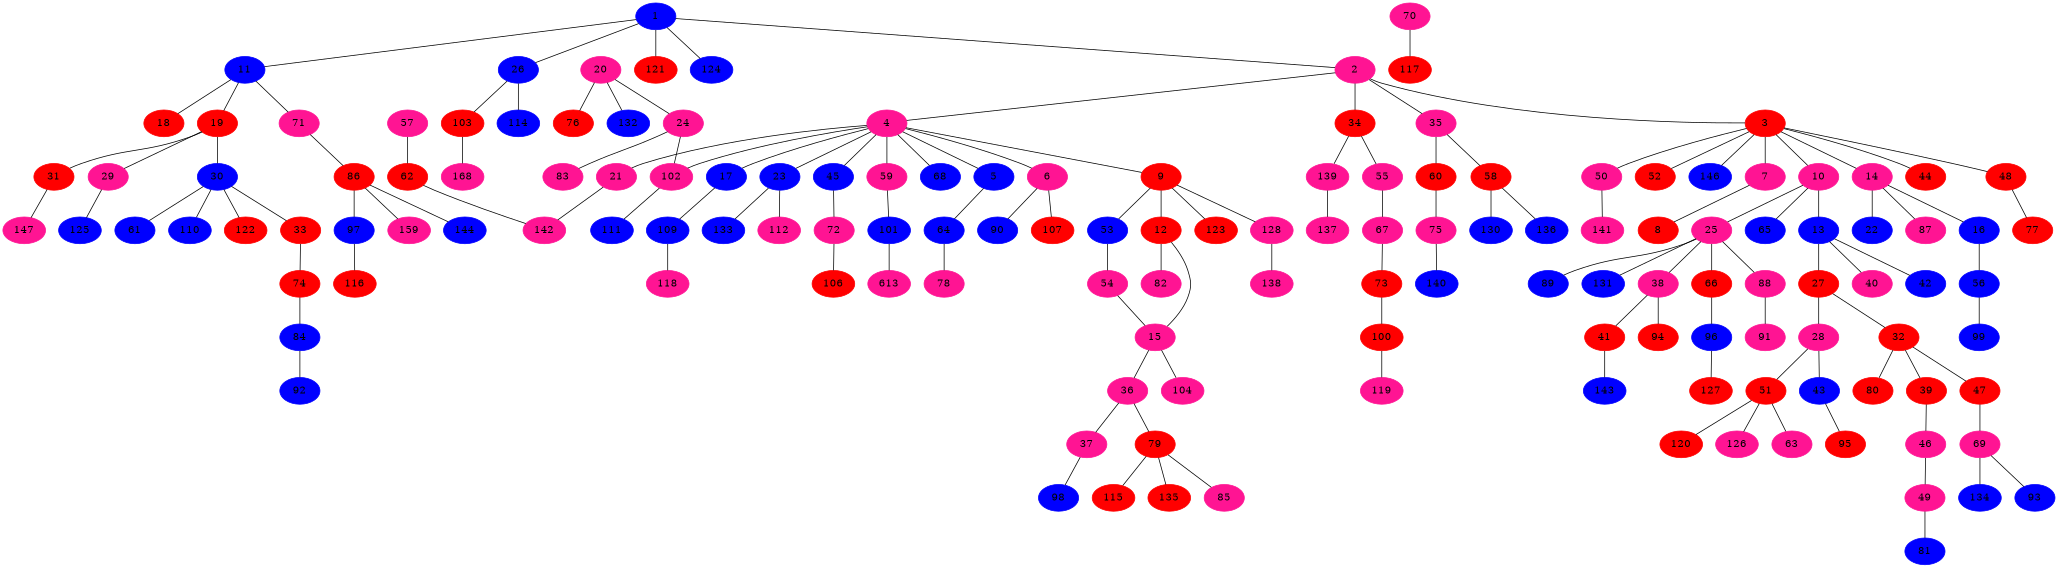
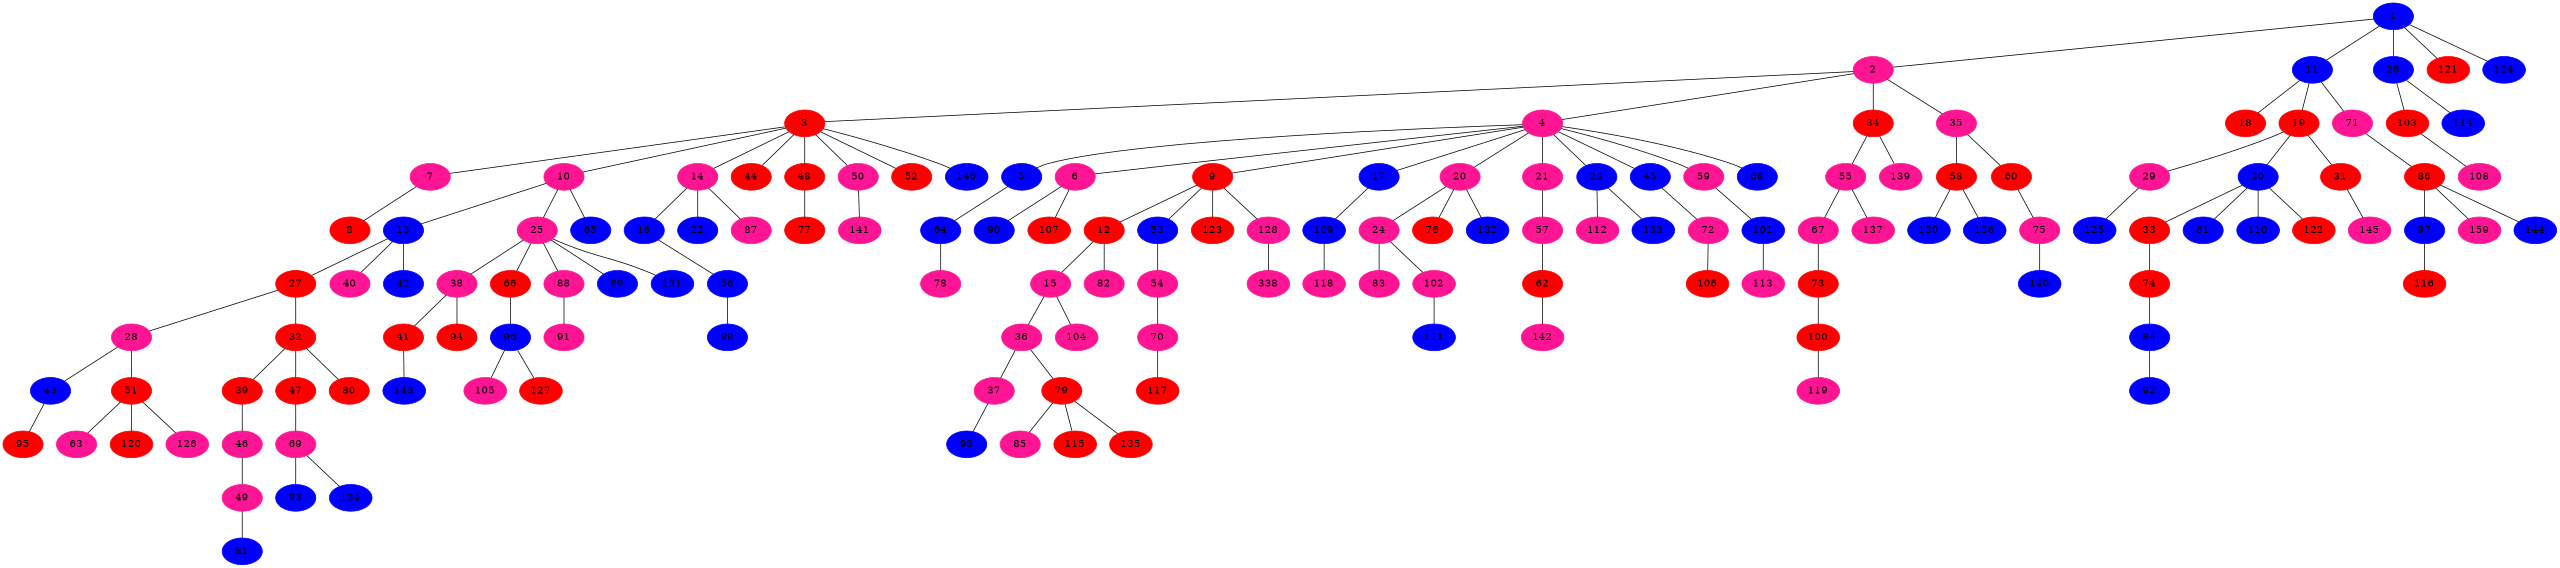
  graph {
    node [color=deeppink style=filled]
    1 [color=blue]
    2
    11 [color=blue]
    26 [color=blue]
    121 [color=red]
    124 [color=blue]
    3 [color=red]
    4
    34 [color=red]
    35
    18 [color=red]
    19 [color=red]
    71
    103 [color=red]
    114 [color=blue]
    7
    10
    14
    44 [color=red]
    48 [color=red]
    50
    52 [color=red]
    146 [color=blue]
    5 [color=blue]
    6
    9 [color=red]
    17 [color=blue]
    20
    21
    23 [color=blue]
    45 [color=blue]
    59
    68 [color=blue]
    55
    139
    58 [color=red]
    60 [color=red]
    8 [color=red]
    13 [color=blue]
    25
    65 [color=blue]
    16 [color=blue]
    22 [color=blue]
    87
    77 [color=red]
    141
    64 [color=blue]
    90 [color=blue]
    107 [color=red]
    12 [color=red]
    53 [color=blue]
    123 [color=red]
    128
    109 [color=blue]
    24
    76 [color=red]
    132 [color=blue]
    57
    112
    133 [color=blue]
    72
    101 [color=blue]
    78
    15
    82
    54
-   138
+   138 [label=338]
    27 [color=red]
    40
    42 [color=blue]
    38
    66 [color=red]
    88
    89 [color=blue]
    131 [color=blue]
    29
    30 [color=blue]
    31 [color=red]
    86 [color=red]
    36
    104
    28
    32 [color=red]
    56 [color=blue]
    37
    79 [color=red]
    99 [color=blue]
    118
    125 [color=blue]
    33 [color=red]
    61 [color=blue]
    110 [color=blue]
    122 [color=red]
-   145 [label=147]
+   145
    83
    102
    62 [color=red]
    111 [color=blue]
    41 [color=red]
    94 [color=red]
    96 [color=blue]
    91
-   108 [label=168]
+   108
    43 [color=blue]
    51 [color=red]
    39 [color=red]
    47 [color=red]
    80 [color=red]
    95 [color=red]
    63
    120 [color=red]
    126
    74 [color=red]
    46
    69
    84 [color=blue]
    67
    137
    130 [color=blue]
    136 [color=blue]
    75
    98 [color=blue]
    85
    115 [color=red]
    135 [color=red]
    143 [color=blue]
    49
    106 [color=red]
    81 [color=blue]
    93 [color=blue]
    134 [color=blue]
    70
    117 [color=red]
    73 [color=red]
    142
-   113 [label=613]
+   113
    140 [color=blue]
+   105
    127 [color=red]
    100 [color=red]
    97 [color=blue]
    n142 [label=159]
    144 [color=blue]
    119
    92 [color=blue]
    116 [color=red]
    1 -- 2
    1 -- 11
    1 -- 26
    1 -- 121
    1 -- 124
    2 -- 3
    2 -- 4
    2 -- 34
    2 -- 35
    11 -- 18
    11 -- 19
    11 -- 71
    26 -- 103
    26 -- 114
    3 -- 7
    3 -- 10
    3 -- 14
    3 -- 44
    3 -- 48
    3 -- 50
    3 -- 52
    3 -- 146
    4 -- 5
    4 -- 6
    4 -- 9
    4 -- 17
-   4 -- 102
+   4 -- 20
    4 -- 21
    4 -- 23
    4 -- 45
    4 -- 59
    4 -- 68
    34 -- 55
    34 -- 139
    35 -- 58
    35 -- 60
    19 -- 29
    19 -- 30
    19 -- 31
    71 -- 86
    103 -- 108
    7 -- 8
    10 -- 13
    10 -- 25
    10 -- 65
    14 -- 16
    14 -- 22
    14 -- 87
    48 -- 77
    50 -- 141
    5 -- 64
    6 -- 90
    6 -- 107
    9 -- 12
    9 -- 53
    9 -- 123
    9 -- 128
    17 -- 109
    20 -- 24
    20 -- 76
    20 -- 132
-   21 -- 142
+   21 -- 57
    23 -- 112
    23 -- 133
    45 -- 72
    59 -- 101
    55 -- 67
-   139 -- 137
+   55 -- 137
    58 -- 130
    58 -- 136
    60 -- 75
    13 -- 27
    13 -- 40
    13 -- 42
    25 -- 38
    25 -- 66
    25 -- 88
    25 -- 89
    25 -- 131
    16 -- 56
    64 -- 78
    12 -- 15
    12 -- 82
    53 -- 54
    128 -- 138
    109 -- 118
    24 -- 83
    24 -- 102
    57 -- 62
    72 -- 106
    101 -- 113
    15 -- 36
    15 -- 104
-   54 -- 15
+   54 -- 70
    27 -- 28
    27 -- 32
    38 -- 41
    38 -- 94
    66 -- 96
    88 -- 91
    29 -- 125
    30 -- 33
    30 -- 61
    30 -- 110
    30 -- 122
    31 -- 145
    86 -- 97
    86 -- n142
    86 -- 144
    36 -- 37
    36 -- 79
    28 -- 43
    28 -- 51
    32 -- 39
    32 -- 47
    32 -- 80
    56 -- 99
    37 -- 98
    79 -- 85
    79 -- 115
    79 -- 135
    33 -- 74
    102 -- 111
    62 -- 142
    41 -- 143
+   96 -- 105
    96 -- 127
    43 -- 95
    51 -- 63
    51 -- 120
    51 -- 126
    39 -- 46
    47 -- 69
    74 -- 84
    46 -- 49
    69 -- 93
    69 -- 134
    84 -- 92
    67 -- 73
    75 -- 140
    49 -- 81
    70 -- 117
    73 -- 100
    100 -- 119
    97 -- 116
  }
